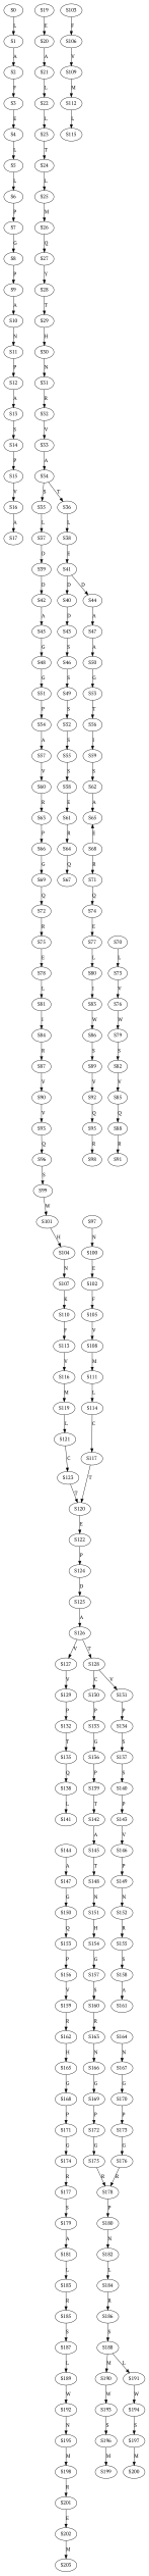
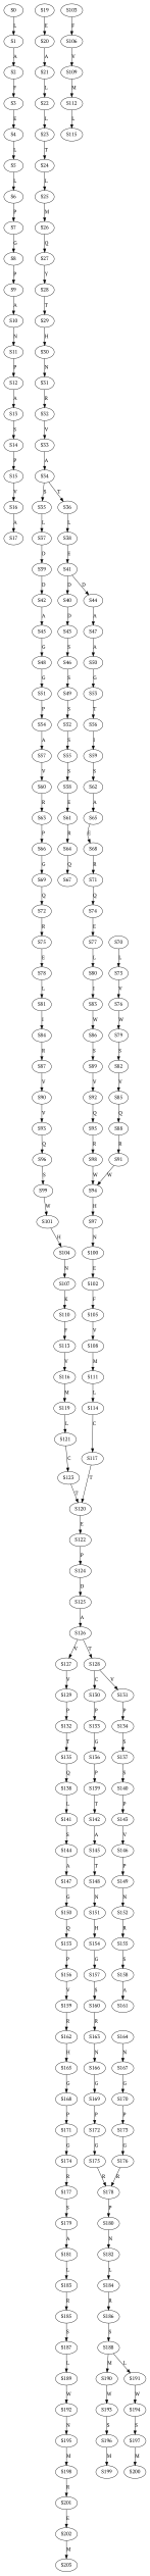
  strict digraph {
    fontname="PT Serif"
    node [fontname="PT Serif"]
    edge [fontname="PT Serif"]
    S0
    S1
    S2
    S3
    S4
    S5
    S6
    S7
    S8
    S9
    S10
    S11
    S12
    S13
    S14
    S15
    S16
    S17
    S19
    S20
    S21
    S22
    S23
    S24
    S25
    S26
    S27
    S28
    S29
    S30
    S31
    S32
    S33
    S34
    S35
    S36
    S37
    S38
    S39
    S41
    S42
    S40
    S43
    S44
    S45
    S46
    S47
    S48
    S49
    S50
    S51
    S52
    S53
    S54
    S55
    S56
    S57
    S58
    S59
    S60
    S61
    S62
    S63
    S64
    S65
    S66
    S67
    S68
    S69
    S71
    S72
    S70
    S73
    S74
    S75
    S76
    S77
    S78
    S79
    S80
    S81
    S82
    S83
    S84
    S85
    S86
    S87
    S88
    S89
    S90
    S91
    S92
    S93
+   S94
    S95
    S96
    S97
    S98
    S99
    S100
    S101
    S102
    S104
    S105
    S103
    S106
    S107
    S108
    S109
    S110
    S111
    S112
    S113
    S114
    S115
    S116
    S117
    S119
    S120
    S121
    S122
    S123
    S124
    S125
    S126
    S127
    S128
    S129
    S130
    S131
    S132
    S133
    S134
    S135
    S136
    S137
    S138
    S139
    S140
    S141
    S142
    S143
    S144
    S145
    S146
    S147
    S148
    S149
    S150
    S151
    S152
    S153
    S154
    S155
    S156
    S157
    S158
    S159
    S160
    S161
    S162
    S163
    S165
    S166
    S164
    S167
    S168
    S169
    S170
    S171
    S172
    S173
    S174
    S175
    S176
    S177
    S178
    S179
    S180
    S181
    S182
    S183
    S184
    S185
    S186
    S187
    S188
    S189
    S190
    S191
    S192
    S193
    S194
    S195
    S196
    S197
    S198
    S199
    S200
    S201
    S202
    S203
    S0 -> S1 [label=L]
    S1 -> S2 [label=A]
    S2 -> S3 [label=F]
    S3 -> S4 [label=E]
    S4 -> S5 [label=L]
    S5 -> S6 [label=L]
    S6 -> S7 [label=P]
    S7 -> S8 [label=G]
    S8 -> S9 [label=P]
    S9 -> S10 [label=A]
    S10 -> S11 [label=N]
    S11 -> S12 [label=P]
    S12 -> S13 [label=A]
    S13 -> S14 [label=S]
    S14 -> S15 [label=P]
    S15 -> S16 [label=V]
    S16 -> S17 [label=A]
    S19 -> S20 [label=E]
    S20 -> S21 [label=A]
    S21 -> S22 [label=L]
    S22 -> S23 [label=L]
    S23 -> S24 [label=T]
    S24 -> S25 [label=L]
    S25 -> S26 [label=M]
    S26 -> S27 [label=Q]
    S27 -> S28 [label=Y]
    S28 -> S29 [label=T]
    S29 -> S30 [label=H]
    S30 -> S31 [label=N]
    S31 -> S32 [label=R]
    S32 -> S33 [label=V]
    S33 -> S34 [label=A]
    S34 -> S35 [label=S]
    S34 -> S36 [label=T]
    S35 -> S37 [label=L]
    S36 -> S38 [label=L]
    S37 -> S39 [label=D]
    S38 -> S41 [label=E]
    S39 -> S42 [label=D]
    S41 -> S40 [label=D]
    S41 -> S44 [label=D]
    S42 -> S45 [label=A]
    S40 -> S43 [label=D]
    S43 -> S46 [label=S]
    S44 -> S47 [label=A]
    S45 -> S48 [label=G]
    S46 -> S49 [label=S]
    S47 -> S50 [label=A]
    S48 -> S51 [label=G]
    S49 -> S52 [label=S]
    S50 -> S53 [label=G]
    S51 -> S54 [label=P]
    S52 -> S55 [label=S]
    S53 -> S56 [label=T]
    S54 -> S57 [label=A]
    S55 -> S58 [label=S]
    S56 -> S59 [label=I]
    S57 -> S60 [label=V]
    S58 -> S61 [label=E]
    S59 -> S62 [label=S]
    S60 -> S63 [label=R]
    S61 -> S64 [label=R]
    S62 -> S65 [label=A]
    S63 -> S66 [label=P]
    S64 -> S67 [label=Q]
-   S68 -> S65 [label=E]
+   S65 -> S68 [label=E]
    S66 -> S69 [label=G]
    S68 -> S71 [label=R]
    S69 -> S72 [label=Q]
    S71 -> S74 [label=Q]
    S72 -> S75 [label=R]
    S70 -> S73 [label=L]
    S73 -> S76 [label=V]
    S74 -> S77 [label=E]
    S75 -> S78 [label=E]
    S76 -> S79 [label=W]
    S77 -> S80 [label=L]
    S78 -> S81 [label=L]
    S79 -> S82 [label=S]
    S80 -> S83 [label=I]
    S81 -> S84 [label=I]
    S82 -> S85 [label=V]
    S83 -> S86 [label=W]
    S84 -> S87 [label=R]
    S85 -> S88 [label=Q]
    S86 -> S89 [label=S]
    S87 -> S90 [label=V]
    S88 -> S91 [label=R]
    S89 -> S92 [label=V]
    S90 -> S93 [label=V]
+   S91 -> S94 [label=W]
    S92 -> S95 [label=Q]
    S93 -> S96 [label=Q]
+   S94 -> S97 [label=H]
    S95 -> S98 [label=R]
    S96 -> S99 [label=S]
    S97 -> S100 [label=N]
+   S98 -> S94 [label=W]
    S99 -> S101 [label=W]
    S100 -> S102 [label=E]
    S101 -> S104 [label=H]
    S102 -> S105 [label=F]
    S104 -> S107 [label=N]
    S105 -> S108 [label=V]
    S103 -> S106 [label=F]
    S106 -> S109 [label=V]
    S107 -> S110 [label=K]
    S108 -> S111 [label=M]
    S109 -> S112 [label=M]
    S110 -> S113 [label=F]
    S111 -> S114 [label=L]
    S112 -> S115 [label=L]
    S113 -> S116 [label=V]
    S114 -> S117 [label=C]
    S116 -> S119 [label=M]
    S117 -> S120 [label=T]
    S119 -> S121 [label=L]
    S120 -> S122 [label=E]
    S121 -> S123 [label=C]
    S122 -> S124 [label=P]
    S123 -> S120 [label=T]
    S124 -> S125 [label=D]
    S125 -> S126 [label=A]
    S126 -> S127 [label=V]
    S126 -> S128 [label=T]
    S127 -> S129 [label=V]
    S128 -> S130 [label=C]
    S128 -> S131 [label=V]
    S129 -> S132 [label=P]
    S130 -> S133 [label=P]
    S131 -> S134 [label=P]
    S132 -> S135 [label=T]
    S133 -> S136 [label=G]
    S134 -> S137 [label=S]
    S135 -> S138 [label=Q]
    S136 -> S139 [label=P]
    S137 -> S140 [label=S]
    S138 -> S141 [label=L]
    S139 -> S142 [label=T]
    S140 -> S143 [label=P]
+   S141 -> S144 [label=S]
    S142 -> S145 [label=A]
    S143 -> S146 [label=V]
    S144 -> S147 [label=A]
    S145 -> S148 [label=T]
    S146 -> S149 [label=P]
    S147 -> S150 [label=G]
    S148 -> S151 [label=N]
    S149 -> S152 [label=N]
    S150 -> S153 [label=Q]
    S151 -> S154 [label=H]
    S152 -> S155 [label=R]
    S153 -> S156 [label=P]
    S154 -> S157 [label=G]
    S155 -> S158 [label=S]
    S156 -> S159 [label=V]
    S157 -> S160 [label=S]
    S158 -> S161 [label=A]
    S159 -> S162 [label=R]
    S160 -> S163 [label=R]
    S162 -> S165 [label=H]
    S163 -> S166 [label=N]
    S165 -> S168 [label=G]
    S166 -> S169 [label=G]
    S164 -> S167 [label=N]
    S167 -> S170 [label=G]
    S168 -> S171 [label=P]
    S169 -> S172 [label=P]
    S170 -> S173 [label=P]
    S171 -> S174 [label=G]
    S172 -> S175 [label=G]
    S173 -> S176 [label=G]
    S174 -> S177 [label=R]
    S175 -> S178 [label=R]
    S176 -> S178 [label=R]
    S177 -> S179 [label=S]
    S178 -> S180 [label=P]
    S179 -> S181 [label=A]
    S180 -> S182 [label=N]
    S181 -> S183 [label=L]
    S182 -> S184 [label=L]
    S183 -> S185 [label=R]
    S184 -> S186 [label=R]
    S185 -> S187 [label=S]
    S186 -> S188 [label=S]
    S187 -> S189 [label=L]
    S188 -> S190 [label=M]
    S188 -> S191 [label=L]
    S189 -> S192 [label=W]
    S190 -> S193 [label=W]
    S191 -> S194 [label=W]
    S192 -> S195 [label=N]
    S193 -> S196 [label=S]
    S194 -> S197 [label=S]
    S195 -> S198 [label=M]
    S196 -> S199 [label=M]
    S197 -> S200 [label=M]
    S198 -> S201 [label=R]
    S201 -> S202 [label=E]
    S202 -> S203 [label=M]
  }
